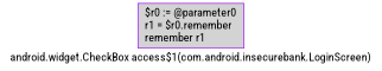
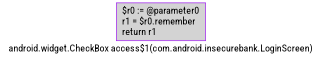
  digraph {
    label="android.widget.CheckBox access$1(com.android.insecurebank.LoginScreen)"
    fontname="Roboto Condensed"
-   n1 [fillcolor=lightgray label="$r0 := @parameter0\lr1 = $r0.remember\lremember r1\l" shape=box style=filled color=purple fontname="Roboto Condensed"]
+   n1 [fillcolor=lightgray label="$r0 := @parameter0\lr1 = $r0.remember\lreturn r1\l" shape=box style=filled color=purple fontname="Roboto Condensed"]
  }
